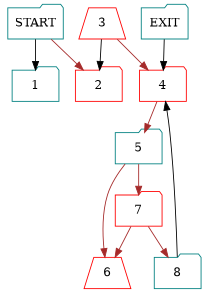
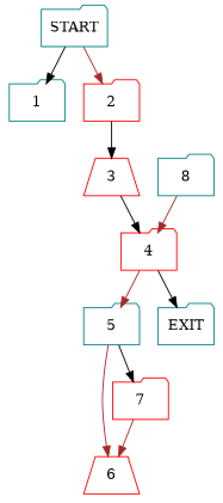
  digraph {
    fontname="DejaVu Serif"
    node [color=teal fontname="DejaVu Serif" shape=folder]
    edge [color=brown fontname="DejaVu Serif"]
    n1 [label=START]
    1
    2 [color=red]
    3 [color=red shape=trapezium]
    4 [color=red]
    5
    n7 [label=EXIT]
    6 [color=red shape=trapezium]
    7 [color=red]
    8
    n1 -> 1 [color=black]
    n1 -> 2
-   3 -> 2 [color=black]
-   3 -> 4
+   2 -> 3 [color=black]
+   3 -> 4 [color=black]
    4 -> 5
-   n7 -> 4 [color=black]
+   4 -> n7 [color=black]
    5 -> 6
-   5 -> 7
+   5 -> 7 [color=black]
    7 -> 6
-   7 -> 8
-   8 -> 4 [color=black]
+   8 -> 4
  }
